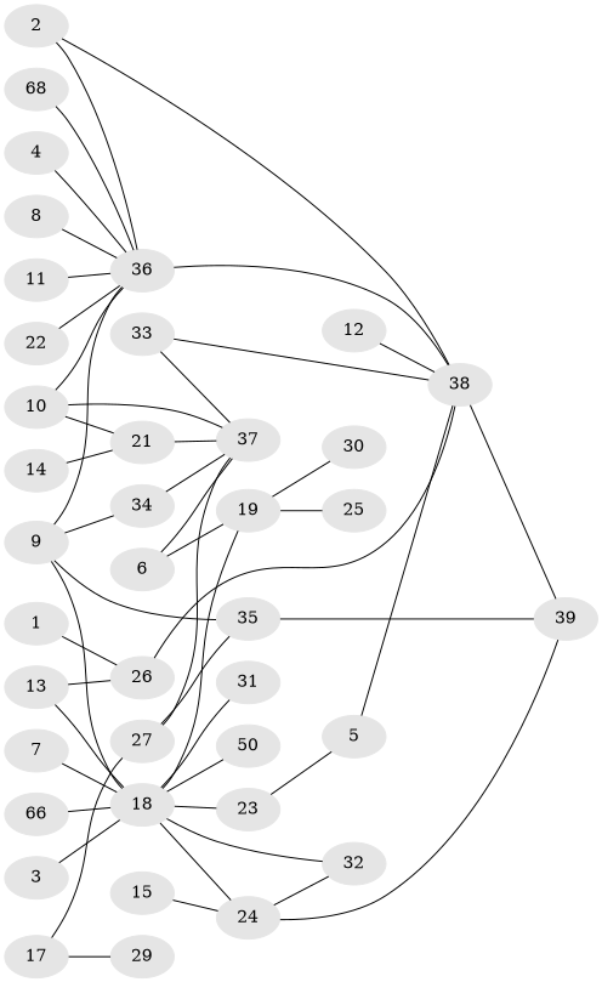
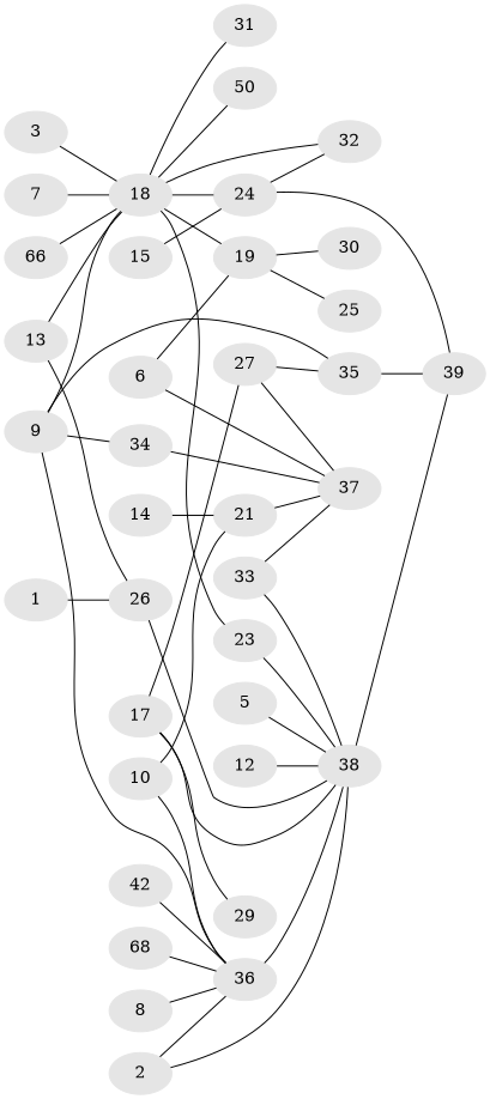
  graph {
    rankdir=LR
    node [color=gray90 style=filled]
    edge [weight=1.0]
    1
    26
    38
    2
    36
    39
    3
    18
    19
    n10 [label=50]
    23
    24
    31
    32
-   4
    5
    6
    37
    25
    30
    33
    7
    8
    9
    34
    35
    10
    21
-   11
    12
    13
    14
    15
    n34 [label=66]
    17
    27
    29
-   22
+   22 [label=42]
    n39 [label=68]
    1 -- 26
    26 -- 38
    38 -- 39
    2 -- 38
    2 -- 36
    36 -- 38
    3 -- 18
    18 -- 19
    18 -- n10
    18 -- 23
    18 -- 24
    18 -- 31
    18 -- 32
    19 -- 25
    19 -- 30
-   23 -- 5
+   23 -- 38
    24 -- 39
    24 -- 32
-   4 -- 36
    5 -- 38
    6 -- 19
    6 -- 37
    33 -- 38
    33 -- 37 [weight=2.0]
    7 -- 18
    8 -- 36
    9 -- 36
    9 -- 18
    9 -- 34
    9 -- 35
    34 -- 37
    35 -- 39
    10 -- 36
-   10 -- 37 [weight=2.0]
    10 -- 21
    21 -- 37
-   11 -- 36
    12 -- 38
    13 -- 26
    13 -- 18
    14 -- 21
    15 -- 24
    n34 -- 18
+   17 -- 38
    17 -- 27
    17 -- 29
    27 -- 37
    27 -- 35
    22 -- 36
    n39 -- 36
  }
